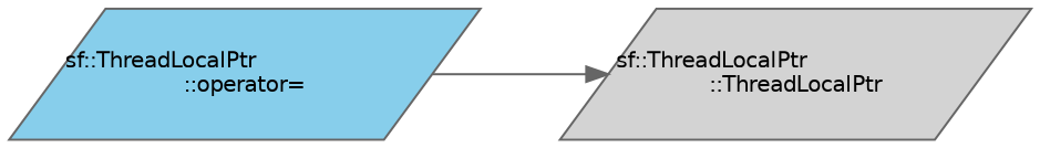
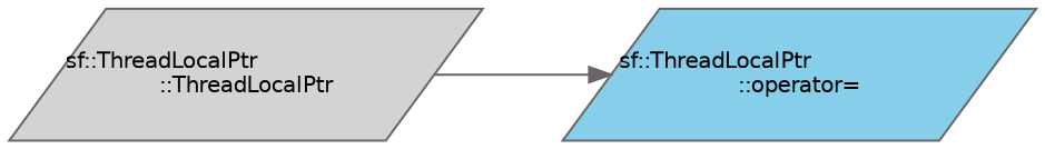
  digraph {
    rankdir=LR
    node [fontname=Helvetica fontsize=10 shape=parallelogram style=filled]
    n1 [color=gray40 fillcolor=skyblue fontcolor=black height=0.2 label="sf::ThreadLocalPtr\l::operator=" width=0.4]
    n2 [color=grey40 fillcolor=lightgrey height=0.2 label="sf::ThreadLocalPtr\l::ThreadLocalPtr" width=0.4]
-   n1 -> n2 [color=gray40 fontname=Helvetica fontsize=10 labelfontname=Helvetica labelfontsize=10 style=solid arrowhead=normal]
+   n2 -> n1 [color=gray40 fontname=Helvetica fontsize=10 labelfontname=Helvetica labelfontsize=10 style=solid arrowhead=normal]
  }
